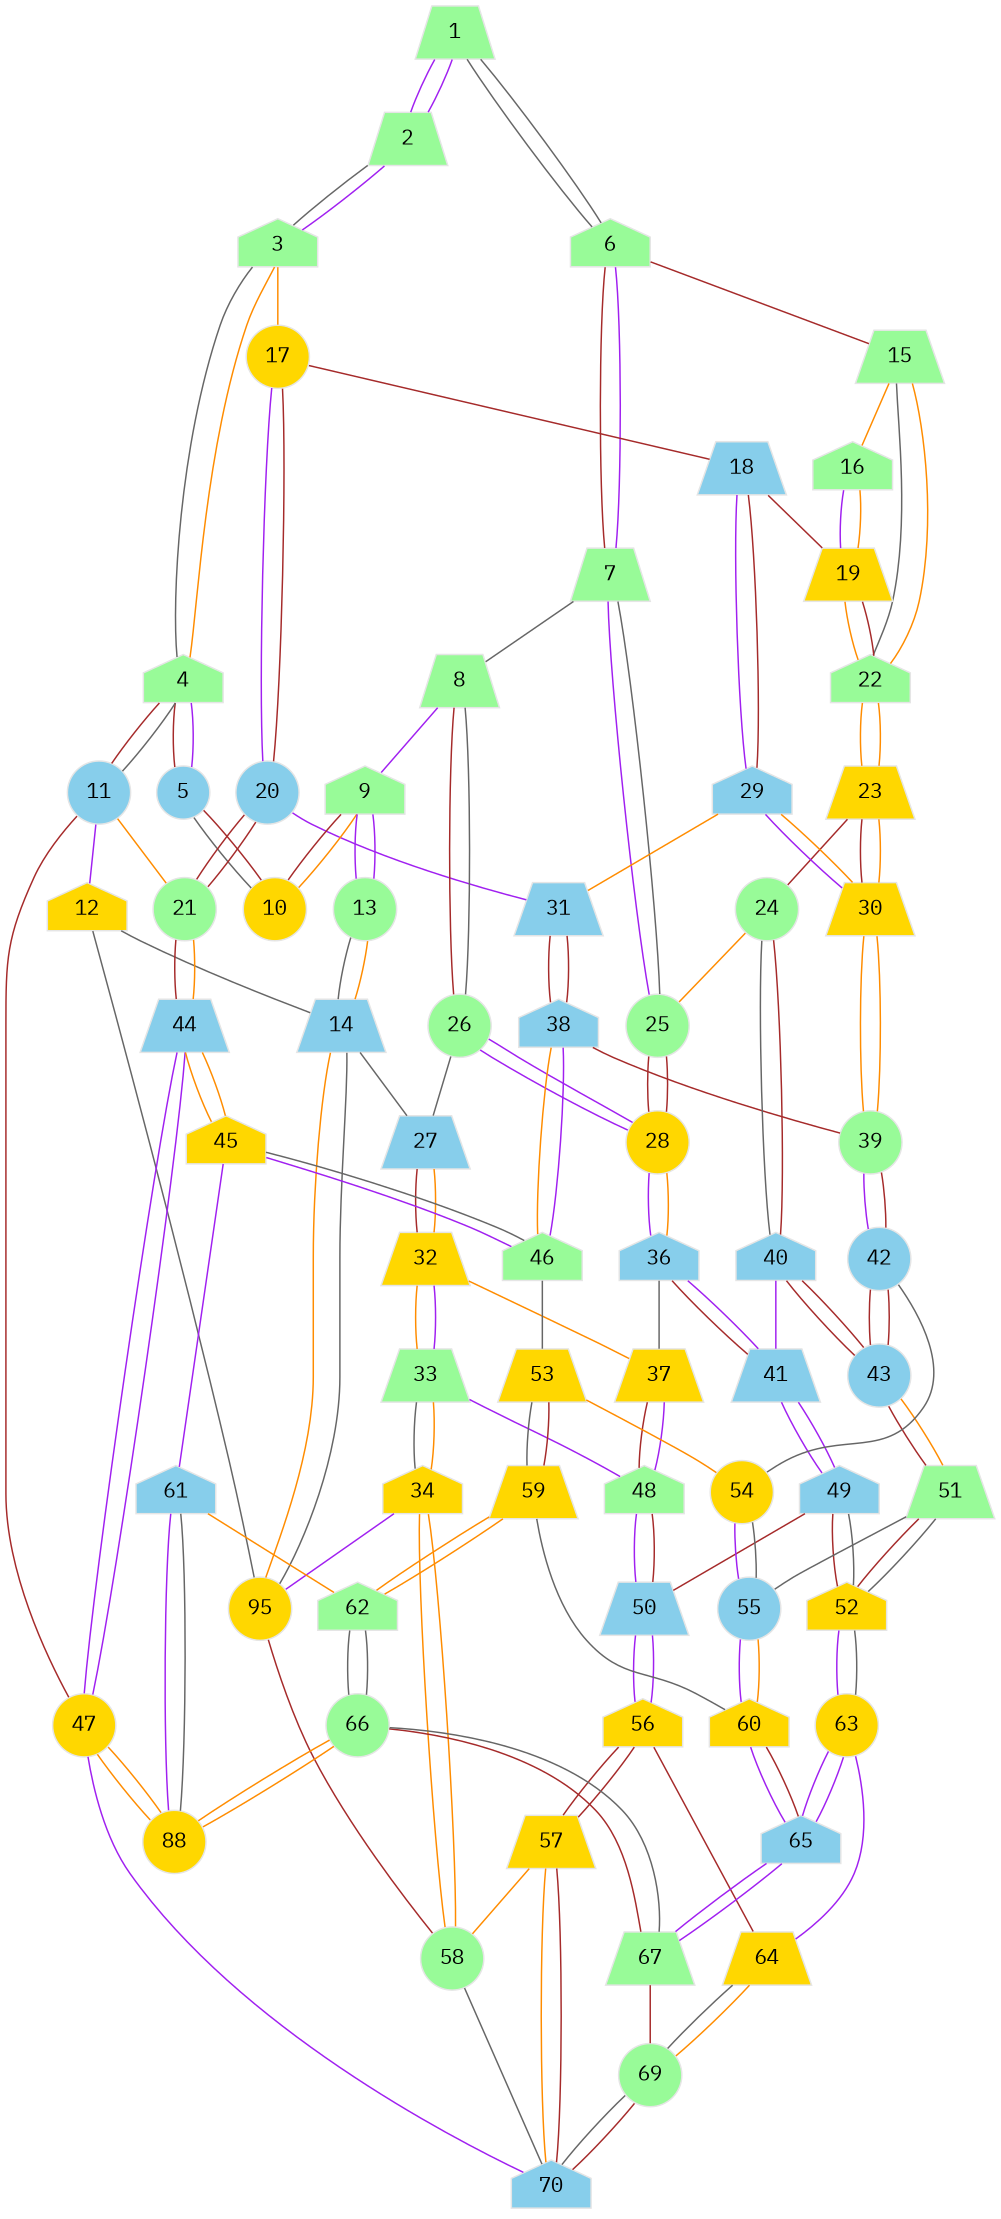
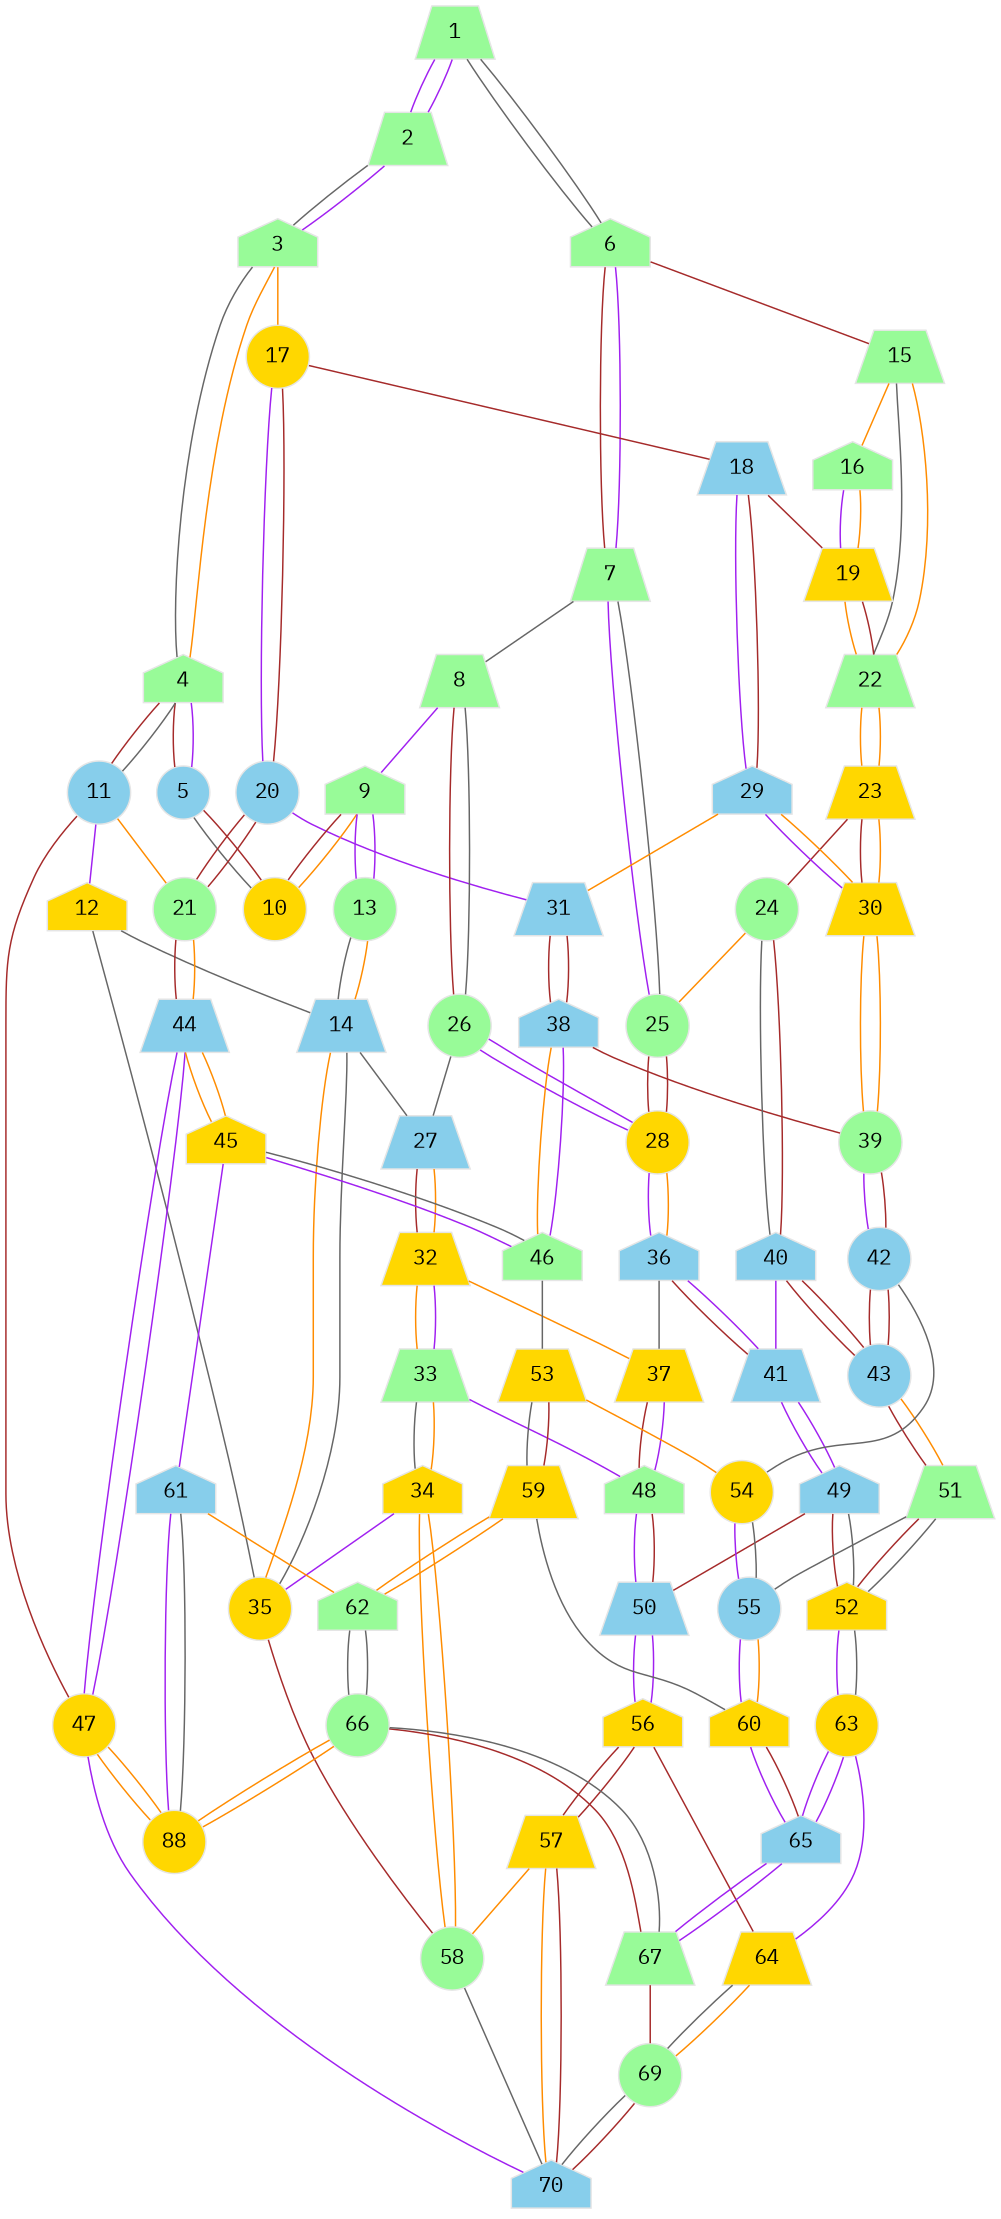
  graph {
    fontname="IBM Plex Mono"
    node [color=gray90 fillcolor=palegreen fontname="IBM Plex Mono" shape=trapezium style=filled]
    edge [color=brown fontname="IBM Plex Mono"]
    1
    2
    6 [shape=house]
    3 [shape=house]
    7
    15
    4 [shape=house]
    17 [fillcolor=gold shape=circle]
    5 [fillcolor=skyblue shape=circle]
    11 [fillcolor=skyblue shape=circle]
    18 [fillcolor=skyblue]
    20 [fillcolor=skyblue shape=circle]
    10 [fillcolor=gold shape=circle]
    12 [fillcolor=gold shape=house]
    21 [shape=circle]
    47 [fillcolor=gold shape=circle]
    8
    25 [shape=circle]
    16 [shape=house]
-   22 [shape=house]
+   22
    9 [shape=house]
    26 [shape=circle]
    28 [fillcolor=gold shape=circle]
    13 [shape=circle]
    27 [fillcolor=skyblue]
    14 [fillcolor=skyblue]
-   35 [fillcolor=gold shape=circle label=95]
+   35 [fillcolor=gold shape=circle]
    44 [fillcolor=skyblue]
    n29 [fillcolor=gold label=88 shape=circle]
    70 [fillcolor=skyblue shape=house]
    58 [shape=circle]
    32 [fillcolor=gold]
    19 [fillcolor=gold]
    23 [fillcolor=gold]
    29 [fillcolor=skyblue shape=house]
    31 [fillcolor=skyblue]
    30 [fillcolor=gold]
    38 [fillcolor=skyblue shape=house]
    45 [fillcolor=gold shape=house]
    24 [shape=circle]
    40 [fillcolor=skyblue shape=house]
    39 [shape=circle]
    41 [fillcolor=skyblue]
    43 [fillcolor=skyblue shape=circle]
    36 [fillcolor=skyblue shape=house]
    33
    37 [fillcolor=gold]
    42 [fillcolor=skyblue shape=circle]
    46 [shape=house]
    34 [fillcolor=gold shape=house]
    48 [shape=house]
    50 [fillcolor=skyblue]
    49 [fillcolor=skyblue shape=house]
    53 [fillcolor=gold]
    54 [fillcolor=gold shape=circle]
    51
    52 [fillcolor=gold shape=house]
    55 [fillcolor=skyblue shape=circle]
    61 [fillcolor=skyblue shape=house]
    62 [shape=house]
    59 [fillcolor=gold]
    56 [fillcolor=gold shape=house]
    63 [fillcolor=gold shape=circle]
    57 [fillcolor=gold]
    64 [fillcolor=gold]
    60 [fillcolor=gold shape=house]
    65 [fillcolor=skyblue shape=house]
    69 [shape=circle]
    66 [shape=circle]
    67
    1 -- 2 [color=purple]
    1 -- 2 [color=purple]
    1 -- 6 [color=gray40]
    1 -- 6 [color=gray40]
    2 -- 3 [color=gray40]
    2 -- 3 [color=purple]
    6 -- 7
    6 -- 7 [color=purple]
    6 -- 15
    3 -- 4 [color=gray40]
    3 -- 4 [color=darkorange]
    3 -- 17 [color=darkorange]
    7 -- 8 [color=gray40]
    7 -- 25 [color=purple]
    7 -- 25 [color=gray40]
    15 -- 16 [color=darkorange]
    15 -- 22 [color=gray40]
    15 -- 22 [color=darkorange]
    4 -- 5
    4 -- 5 [color=purple]
    4 -- 11
    4 -- 11 [color=gray40]
    17 -- 18
    17 -- 20 [color=purple]
    17 -- 20
    5 -- 10 [color=gray40]
    5 -- 10
    11 -- 12 [color=purple]
    11 -- 21 [color=darkorange]
    11 -- 47
    18 -- 19
    18 -- 29 [color=purple]
    18 -- 29
    20 -- 21
    20 -- 21
    20 -- 31 [color=purple]
    12 -- 14 [color=gray40]
    12 -- 35 [color=gray40]
    21 -- 44
    21 -- 44 [color=darkorange]
    47 -- n29 [color=darkorange]
    47 -- n29 [color=darkorange]
    47 -- 70 [color=purple]
    8 -- 9 [color=purple]
    8 -- 26
    8 -- 26 [color=gray40]
    25 -- 28
    25 -- 28
    16 -- 19 [color=purple]
    16 -- 19 [color=darkorange]
    22 -- 23 [color=darkorange]
    22 -- 23 [color=darkorange]
    9 -- 10
    9 -- 10 [color=darkorange]
    9 -- 13 [color=purple]
    9 -- 13 [color=purple]
    26 -- 28 [color=purple]
    26 -- 28 [color=purple]
    26 -- 27 [color=gray40]
    28 -- 36 [color=purple]
    28 -- 36 [color=darkorange]
    13 -- 14 [color=gray40]
    13 -- 14 [color=darkorange]
    27 -- 32
    27 -- 32 [color=darkorange]
    14 -- 27 [color=gray40]
    14 -- 35 [color=darkorange]
    14 -- 35 [color=gray40]
    35 -- 58
    44 -- 47 [color=purple]
    44 -- 47 [color=purple]
    44 -- 45 [color=darkorange]
    44 -- 45 [color=darkorange]
    58 -- 70 [color=gray40]
    32 -- 33 [color=darkorange]
    32 -- 33 [color=purple]
    32 -- 37 [color=darkorange]
    19 -- 22 [color=darkorange]
    19 -- 22
    23 -- 30
    23 -- 30 [color=darkorange]
    23 -- 24
    29 -- 31 [color=darkorange]
    29 -- 30 [color=purple]
    29 -- 30 [color=darkorange]
    31 -- 38
    31 -- 38
    30 -- 39 [color=darkorange]
    30 -- 39 [color=darkorange]
    38 -- 39
    38 -- 46 [color=darkorange]
    38 -- 46 [color=purple]
    45 -- 46 [color=purple]
    45 -- 46 [color=gray40]
    45 -- 61 [color=purple]
    24 -- 25 [color=darkorange]
    24 -- 40 [color=gray40]
    24 -- 40
    40 -- 41 [color=purple]
    40 -- 43
    40 -- 43
    39 -- 42 [color=purple]
    39 -- 42
    41 -- 49 [color=purple]
    41 -- 49 [color=purple]
    43 -- 51
    43 -- 51 [color=darkorange]
    36 -- 41
    36 -- 41 [color=purple]
    36 -- 37 [color=gray40]
    33 -- 34 [color=gray40]
    33 -- 34 [color=darkorange]
    33 -- 48 [color=purple]
    37 -- 48
    37 -- 48 [color=purple]
    42 -- 43
    42 -- 43
    42 -- 54 [color=gray40]
    46 -- 53 [color=gray40]
    34 -- 35 [color=purple]
    34 -- 58 [color=darkorange]
    34 -- 58 [color=darkorange]
    48 -- 50 [color=purple]
    48 -- 50
    50 -- 56 [color=purple]
    50 -- 56 [color=purple]
    49 -- 50
    49 -- 52
    49 -- 52 [color=gray40]
    53 -- 54 [color=darkorange]
    53 -- 59 [color=gray40]
    53 -- 59
    54 -- 55 [color=purple]
    54 -- 55 [color=gray40]
    51 -- 52
    51 -- 52 [color=gray40]
    51 -- 55 [color=gray40]
    52 -- 63 [color=purple]
    52 -- 63 [color=gray40]
    55 -- 60 [color=purple]
    55 -- 60 [color=darkorange]
    61 -- n29 [color=purple]
    61 -- n29 [color=gray40]
    61 -- 62 [color=darkorange]
    62 -- 66 [color=gray40]
    62 -- 66 [color=gray40]
    59 -- 62 [color=darkorange]
    59 -- 62 [color=darkorange]
    59 -- 60 [color=gray40]
    56 -- 57
    56 -- 57
    56 -- 64
    63 -- 64 [color=purple]
    63 -- 65 [color=purple]
    63 -- 65 [color=purple]
    57 -- 70 [color=darkorange]
    57 -- 70
    57 -- 58 [color=darkorange]
    64 -- 69 [color=gray40]
    64 -- 69 [color=darkorange]
    60 -- 65 [color=purple]
    60 -- 65
    65 -- 67 [color=purple]
    65 -- 67 [color=purple]
    69 -- 70 [color=gray40]
    69 -- 70
    66 -- n29 [color=darkorange]
    66 -- n29 [color=darkorange]
    66 -- 67
    66 -- 67 [color=gray40]
    67 -- 69
  }
